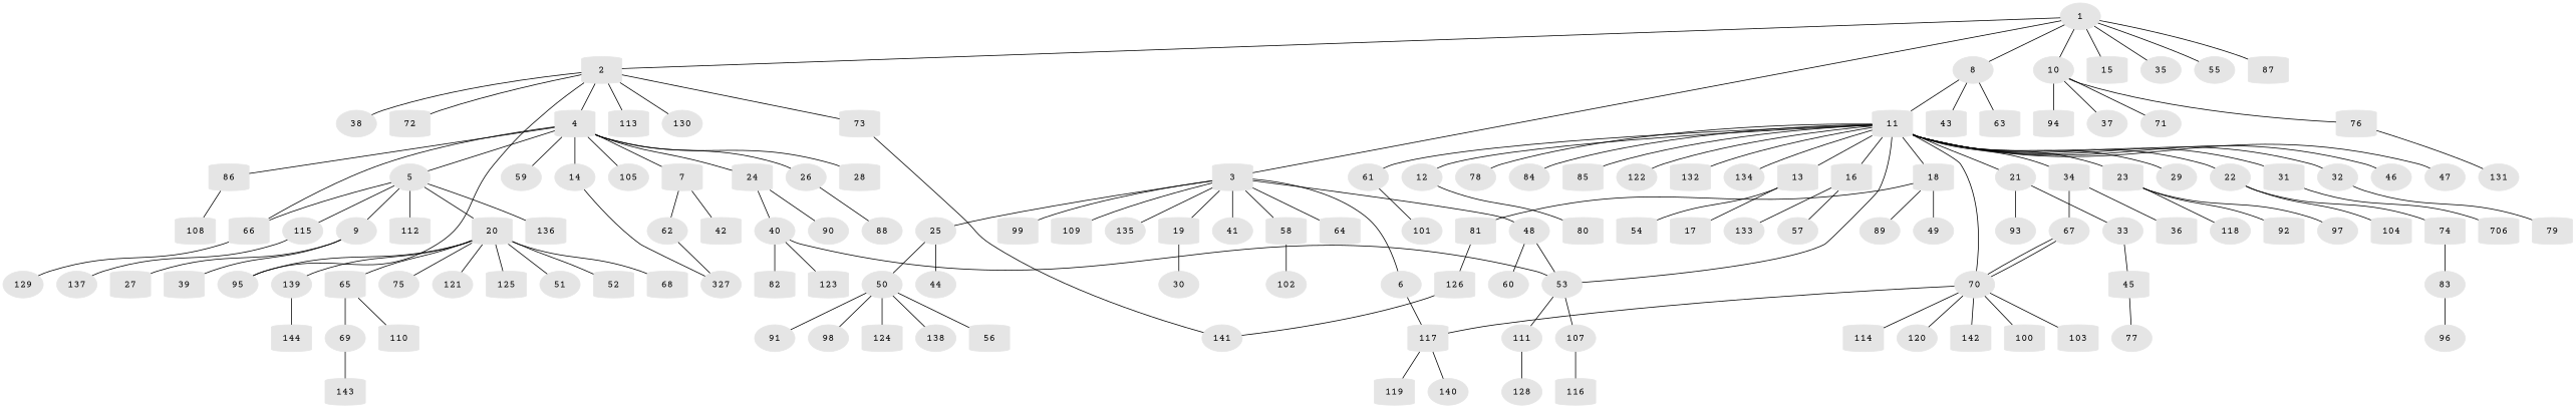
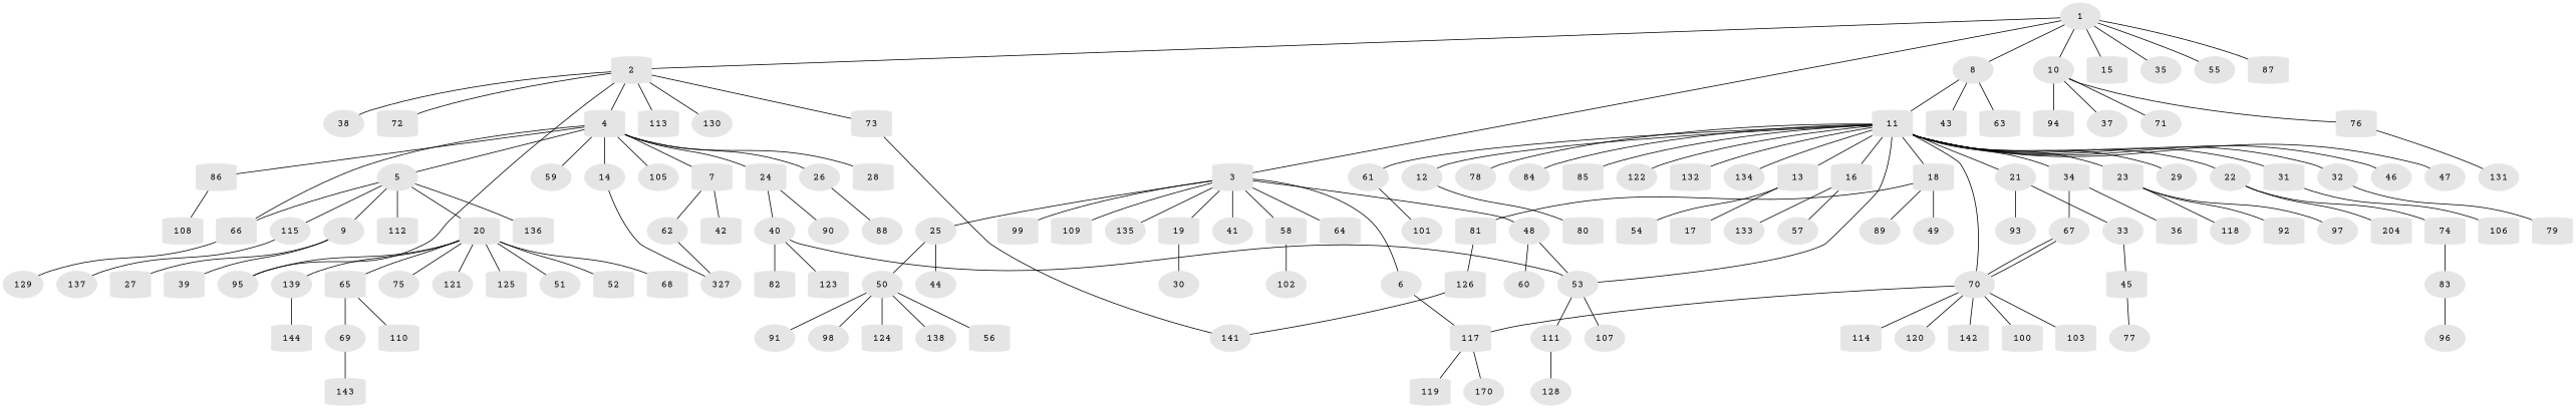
  graph {
    fontname="Courier Prime"
    node [color=gray90 fontname="Courier Prime" shape=ellipse style=filled]
    edge [fontname="Courier Prime"]
    2 [shape=cylinder]
    1
    3 [shape=cylinder]
    8
    10
    15 [shape=cylinder]
    35
    55
    87 [shape=cylinder]
    4 [shape=cylinder]
    38
    72 [shape=cylinder]
    73 [shape=cylinder]
    95
    113 [shape=cylinder]
    130
    6
    19 [shape=cylinder]
    25
    41
    48
    58 [shape=cylinder]
    64 [shape=cylinder]
    99 [shape=cylinder]
    109 [shape=cylinder]
    135
    11 [shape=cylinder]
    43 [shape=cylinder]
    63 [shape=cylinder]
    37
    71
    76 [shape=cylinder]
    94 [shape=cylinder]
    5
    7 [shape=cylinder]
    14
    24 [shape=cylinder]
    26
    28 [shape=cylinder]
    59
    66 [shape=cylinder]
    86 [shape=cylinder]
    105
    141
    117 [shape=cylinder]
    30
    44
    50
    53
    60
    102
    9
    20 [shape=cylinder]
    112 [shape=cylinder]
    115
    136 [shape=cylinder]
    42 [shape=cylinder]
    62
    n59 [label=327]
    40
    90
    88
    129
    108 [shape=cylinder]
    27 [shape=cylinder]
    39 [shape=cylinder]
    51
    52 [shape=cylinder]
    65 [shape=cylinder]
    68 [shape=cylinder]
    75
    121
    125 [shape=cylinder]
    139
    137
    119 [shape=cylinder]
-   140
+   140 [label=170]
    12
    13 [shape=cylinder]
    16 [shape=cylinder]
    18 [shape=cylinder]
    21
    22
    23 [shape=cylinder]
    29
    31 [shape=cylinder]
    32
    34 [shape=cylinder]
    46
    47
    61
    70
    78
    84
    85 [shape=cylinder]
    122
    132 [shape=cylinder]
    134
    131
    80 [shape=cylinder]
    17 [shape=cylinder]
    54 [shape=cylinder]
    57
    133
    49
    81 [shape=cylinder]
    89
    33
    93
    74 [shape=cylinder]
-   104 [shape=cylinder]
+   104 [shape=cylinder label=204]
    92 [shape=cylinder]
    97
    118
-   106 [shape=cylinder label=706]
+   106 [shape=cylinder]
    79 [shape=cylinder]
    36 [shape=cylinder]
    67
    107
    111
    101
    100 [shape=cylinder]
    103 [shape=cylinder]
    114 [shape=cylinder]
    120
    142 [shape=cylinder]
    126 [shape=cylinder]
    69
    110 [shape=cylinder]
    144 [shape=cylinder]
    45 [shape=cylinder]
    83
    82 [shape=cylinder]
    123 [shape=cylinder]
    56 [shape=cylinder]
    91
    98
    124 [shape=cylinder]
    138
    77
-   116 [shape=cylinder]
    128
    143 [shape=cylinder]
    96
    2 -- 4
    2 -- 38
    2 -- 72
    2 -- 73
    2 -- 95
    2 -- 113
    2 -- 130
    1 -- 2
    1 -- 3
    1 -- 8
    1 -- 10
    1 -- 15
    1 -- 35
    1 -- 55
    1 -- 87
    3 -- 6
    3 -- 19
    3 -- 25
    3 -- 41
    3 -- 48
    3 -- 58
    3 -- 64
    3 -- 99
    3 -- 109
    3 -- 135
    8 -- 11
    8 -- 43
    8 -- 63
    10 -- 37
    10 -- 71
    10 -- 76
    10 -- 94
    4 -- 5
    4 -- 7
    4 -- 14
    4 -- 24
    4 -- 26
    4 -- 28
    4 -- 59
    4 -- 66
    4 -- 86
    4 -- 105
    73 -- 141
    6 -- 117
    19 -- 30
    25 -- 44
    25 -- 50
    48 -- 53
    48 -- 60
    58 -- 102
    11 -- 53
    11 -- 12
    11 -- 13
    11 -- 16
    11 -- 18
    11 -- 21
    11 -- 22
    11 -- 23
    11 -- 29
    11 -- 31
    11 -- 32
    11 -- 34
    11 -- 46
    11 -- 47
    11 -- 61
    11 -- 70
    11 -- 78
    11 -- 84
    11 -- 85
    11 -- 122
    11 -- 132
    11 -- 134
    76 -- 131
    5 -- 66
    5 -- 9
    5 -- 20
    5 -- 112
    5 -- 115
    5 -- 136
    7 -- 42
    7 -- 62
    14 -- n59
    24 -- 40
    24 -- 90
    26 -- 88
    66 -- 129
    86 -- 108
    117 -- 119
    117 -- 140
    50 -- 56
    50 -- 91
    50 -- 98
    50 -- 124
    50 -- 138
    53 -- 107
    53 -- 111
    9 -- 27
    9 -- 39
    20 -- 95
    20 -- 51
    20 -- 52
    20 -- 65
    20 -- 68
    20 -- 75
    20 -- 121
    20 -- 125
    20 -- 139
    115 -- 137
    62 -- n59
    40 -- 53
    40 -- 82
    40 -- 123
    65 -- 69
    65 -- 110
    139 -- 144
    12 -- 80
    13 -- 17
    13 -- 54
    16 -- 57
    16 -- 133
    18 -- 49
    18 -- 81
    18 -- 89
    21 -- 33
    21 -- 93
    22 -- 74
    22 -- 104
    23 -- 92
    23 -- 97
    23 -- 118
    31 -- 106
    32 -- 79
    34 -- 36
    34 -- 67
    61 -- 101
    70 -- 117
    70 -- 100
    70 -- 103
    70 -- 114
    70 -- 120
    70 -- 142
    81 -- 126
    33 -- 45
    74 -- 83
    67 -- 70
    67 -- 70
-   107 -- 116
    111 -- 128
    126 -- 141
    69 -- 143
    45 -- 77
    83 -- 96
  }
